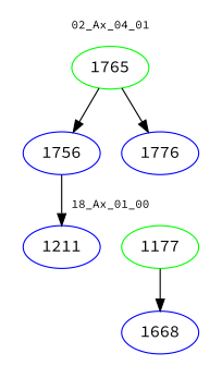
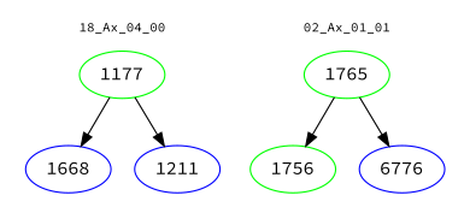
  digraph {
    fontname="Source Code Pro"
    node [color=blue fontname="Source Code Pro"]
    edge [color=black fontname="Source Code Pro"]
    n1 [color=green label=1177]
    n2 [label=1668]
    n3 [label=1211]
    n4 [color=green label=1765]
-   n5 [label=1756]
-   n6 [label=1776]
+   n5 [color=green label=1756]
+   n6 [label=6776]
    subgraph cluster_1 {
      color=white
      fontsize=10
-     label="18_Ax_01_00"
+     label="18_Ax_04_00"
      n1
      n2
      n3
    }
    subgraph cluster_2 {
      color=white
      fontsize=10
-     label="02_Ax_04_01"
+     label="02_Ax_01_01"
      n4
      n5
      n6
    }
    n1 -> n2
-   n5 -> n3
+   n1 -> n3
    n4 -> n5
    n4 -> n6
  }
